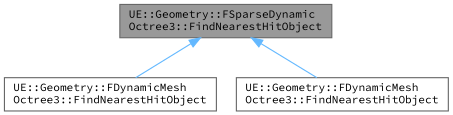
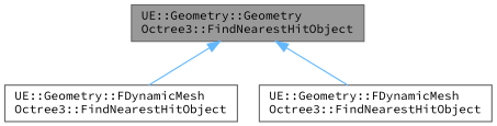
  digraph {
    rankdir=TB
    fontname="Source Code Pro"
    node [color=grey40 fillcolor=white fontname="Source Code Pro" fontsize=10 shape=box style=filled]
    edge [color=steelblue1 dir=back fontname="Source Code Pro" fontsize=10 labelfontname=Helvetica labelfontsize=10 style=solid]
-   n1 [color=gray40 fillcolor=grey60 fontcolor=black height=0.2 label="UE::Geometry::FSparseDynamic\lOctree3::FindNearestHitObject" width=0.4]
+   n1 [color=gray40 fillcolor=grey60 fontcolor=black height=0.2 label="UE::Geometry::Geometry\lOctree3::FindNearestHitObject" width=0.4]
    n2 [height=0.2 label="UE::Geometry::FDynamicMesh\lOctree3::FindNearestHitObject" width=0.4]
    n3 [height=0.2 label="UE::Geometry::FDynamicMesh\lOctree3::FindNearestHitObject" width=0.4]
    n1 -> n2
    n1 -> n3
  }
